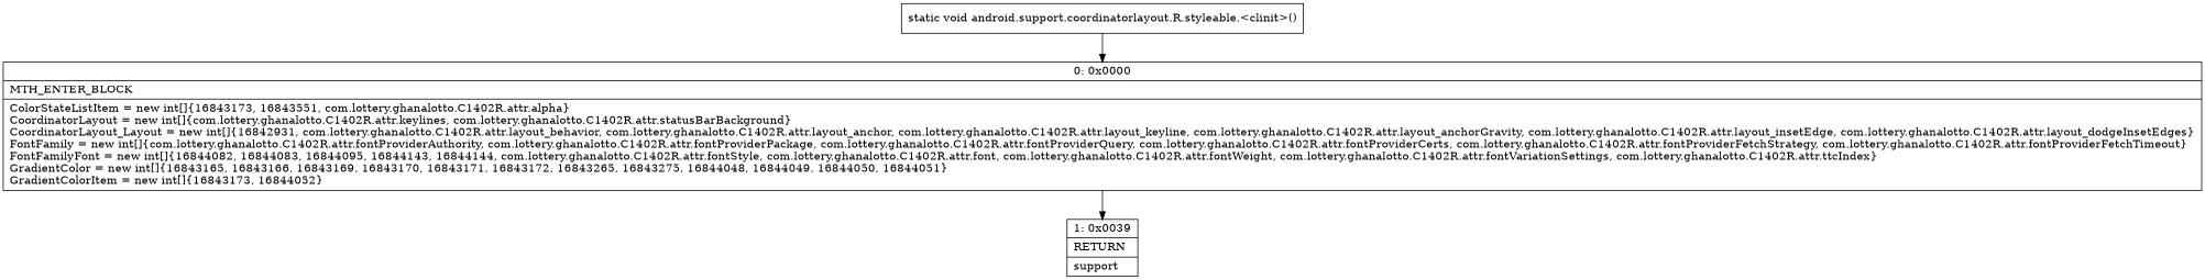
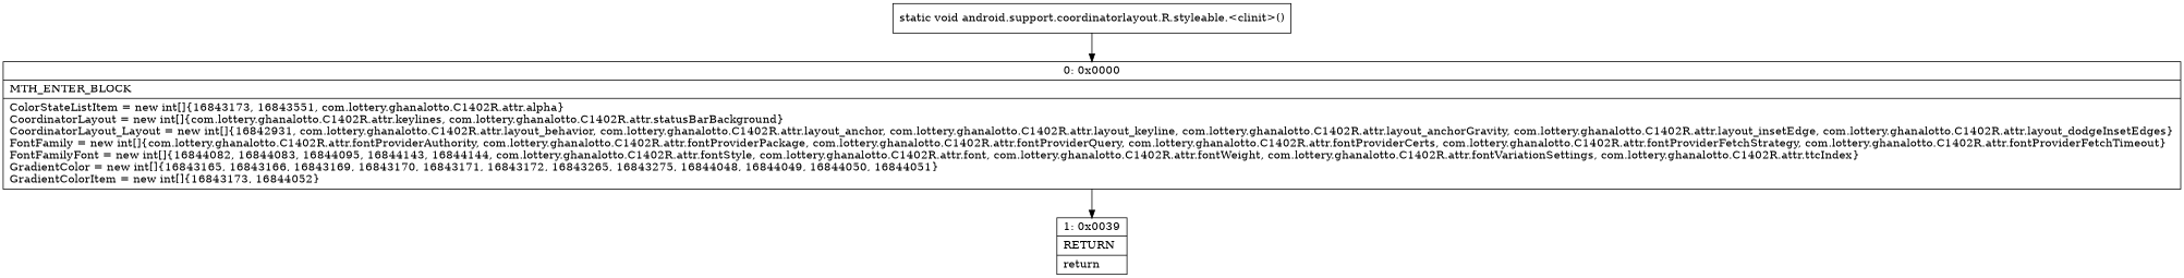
  digraph {
    node [shape=record]
    n1 [label="{0\:\ 0x0000|MTH_ENTER_BLOCK\l|ColorStateListItem = new int[]\{16843173, 16843551, com.lottery.ghanalotto.C1402R.attr.alpha\}\lCoordinatorLayout = new int[]\{com.lottery.ghanalotto.C1402R.attr.keylines, com.lottery.ghanalotto.C1402R.attr.statusBarBackground\}\lCoordinatorLayout_Layout = new int[]\{16842931, com.lottery.ghanalotto.C1402R.attr.layout_behavior, com.lottery.ghanalotto.C1402R.attr.layout_anchor, com.lottery.ghanalotto.C1402R.attr.layout_keyline, com.lottery.ghanalotto.C1402R.attr.layout_anchorGravity, com.lottery.ghanalotto.C1402R.attr.layout_insetEdge, com.lottery.ghanalotto.C1402R.attr.layout_dodgeInsetEdges\}\lFontFamily = new int[]\{com.lottery.ghanalotto.C1402R.attr.fontProviderAuthority, com.lottery.ghanalotto.C1402R.attr.fontProviderPackage, com.lottery.ghanalotto.C1402R.attr.fontProviderQuery, com.lottery.ghanalotto.C1402R.attr.fontProviderCerts, com.lottery.ghanalotto.C1402R.attr.fontProviderFetchStrategy, com.lottery.ghanalotto.C1402R.attr.fontProviderFetchTimeout\}\lFontFamilyFont = new int[]\{16844082, 16844083, 16844095, 16844143, 16844144, com.lottery.ghanalotto.C1402R.attr.fontStyle, com.lottery.ghanalotto.C1402R.attr.font, com.lottery.ghanalotto.C1402R.attr.fontWeight, com.lottery.ghanalotto.C1402R.attr.fontVariationSettings, com.lottery.ghanalotto.C1402R.attr.ttcIndex\}\lGradientColor = new int[]\{16843165, 16843166, 16843169, 16843170, 16843171, 16843172, 16843265, 16843275, 16844048, 16844049, 16844050, 16844051\}\lGradientColorItem = new int[]\{16843173, 16844052\}\l}"]
-   n2 [label="{1\:\ 0x0039|RETURN\l|support\l}"]
+   n2 [label="{1\:\ 0x0039|RETURN\l|return\l}"]
    n3 [label="{static void android.support.coordinatorlayout.R.styleable.\<clinit\>() }"]
    n1 -> n2
    n3 -> n1
  }
